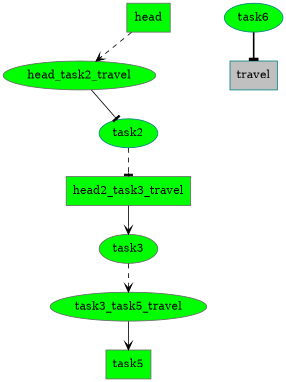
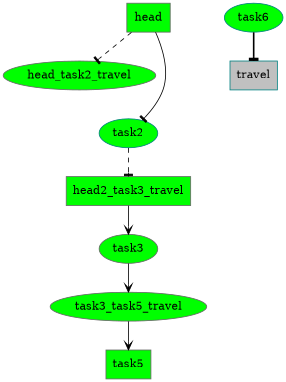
  digraph {
    node [color=gray40 fillcolor=green fontcolor=black shape=ellipse style=filled]
    edge [arrowhead=tee color=black style=dashed]
    n1 [label=head shape=box]
    n2 [label=head_task2_travel]
    n3 [color=teal label=task2]
    n4 [label=head2_task3_travel shape=box]
    n5 [label=task3]
    n6 [label=task3_task5_travel]
    n7 [label=task5 shape=box]
    n8 [color=teal label=task6]
    n9 [color=teal fillcolor=gray label=travel shape=box]
-   n1 -> n2 [arrowhead=vee]
-   n2 -> n3 [style=solid]
+   n1 -> n2
+   n1 -> n3 [style=solid]
    n3 -> n4
    n4 -> n5 [arrowhead=vee style=solid]
-   n5 -> n6 [arrowhead=vee]
+   n5 -> n6 [arrowhead=vee style=solid]
    n6 -> n7 [arrowhead=vee style=solid]
    n8 -> n9 [style=bold]
  }
